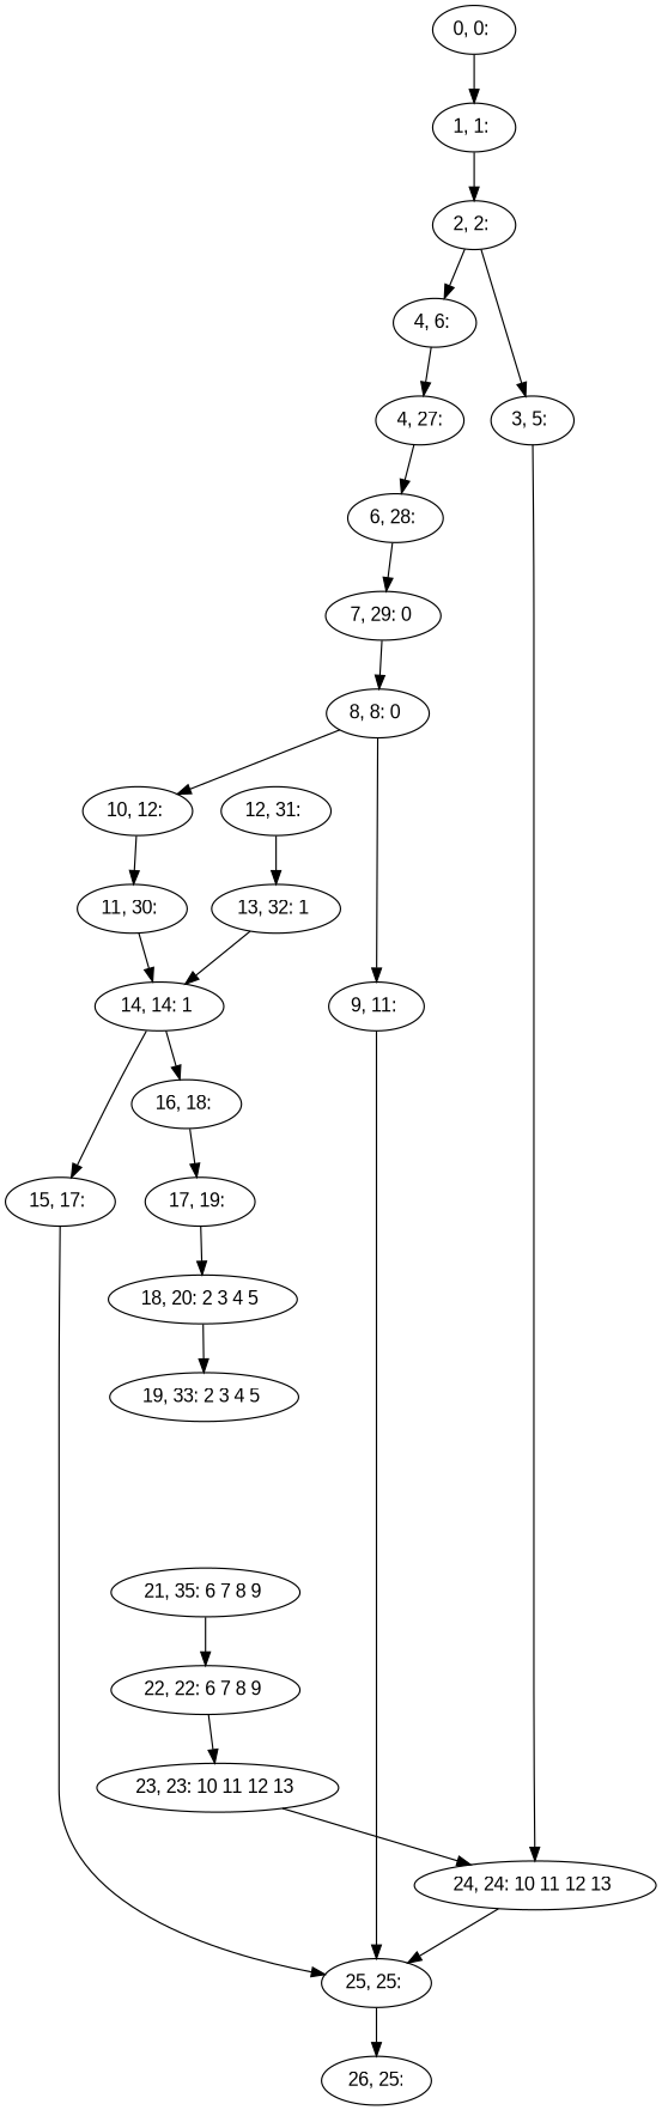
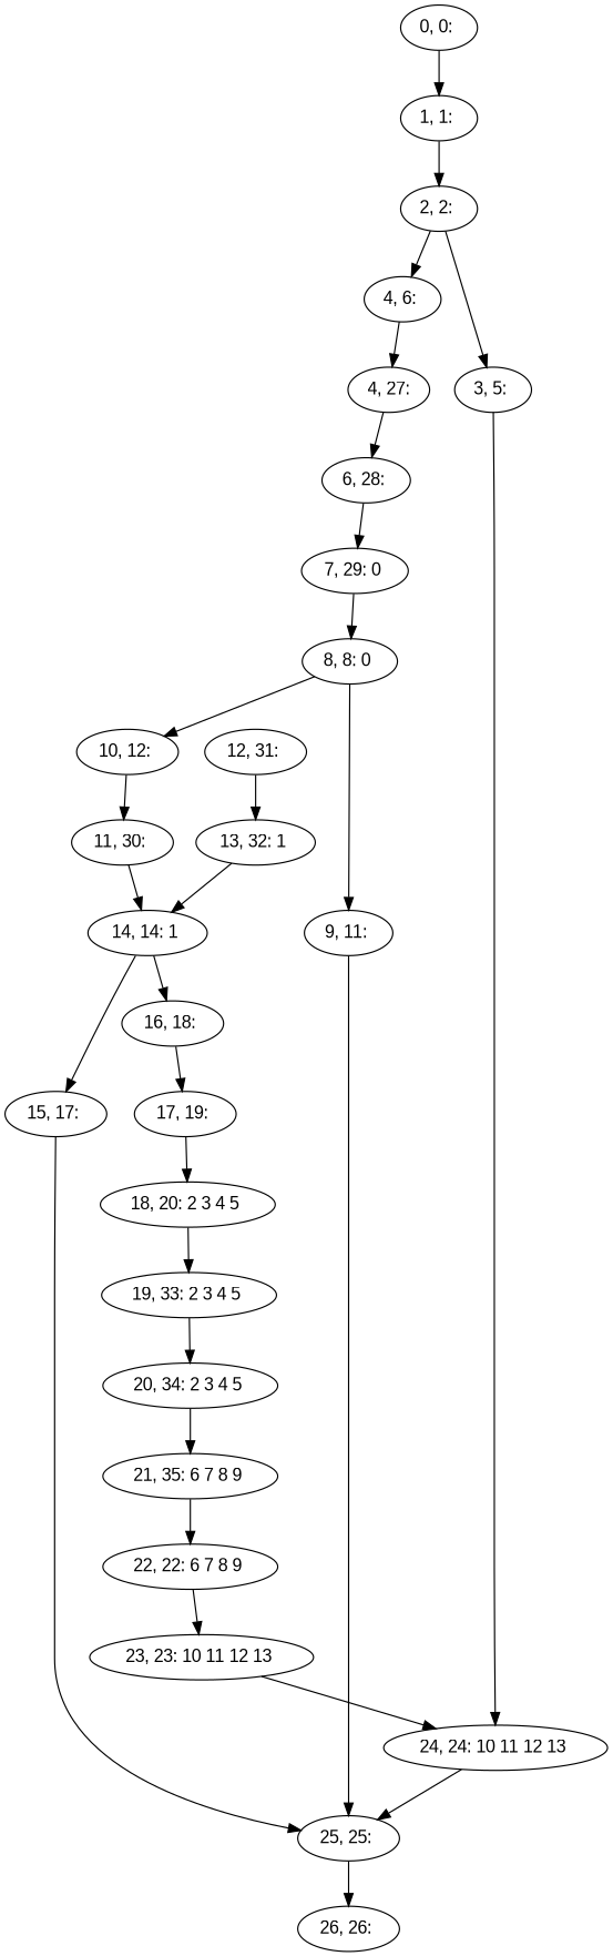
  digraph {
    fontname="Liberation Sans"
    node [fontname="Liberation Sans"]
    edge [fontname="Liberation Sans"]
    n1 [label="0, 0: "]
    n2 [label="1, 1: "]
    n3 [label="2, 2: "]
    n4 [label="3, 5: "]
    n5 [label="4, 6: "]
    n6 [label="24, 24: 10 11 12 13 "]
    n7 [label="4, 27:"]
    n8 [label="25, 25: "]
-   n9 [label="26, 25:"]
+   n9 [label="26, 26: "]
    n10 [label="6, 28: "]
    n11 [label="7, 29: 0 "]
    n12 [label="8, 8: 0 "]
    n13 [label="9, 11: "]
    n14 [label="10, 12: "]
    n15 [label="11, 30: "]
    n16 [label="14, 14: 1 "]
    n17 [label="12, 31: "]
    n18 [label="13, 32: 1 "]
    n19 [label="15, 17: "]
    n20 [label="16, 18: "]
    n21 [label="17, 19: "]
    n22 [label="18, 20: 2 3 4 5 "]
    n23 [label="19, 33: 2 3 4 5 "]
+   n24 [label="20, 34: 2 3 4 5 "]
    n25 [label="21, 35: 6 7 8 9 "]
    n26 [label="22, 22: 6 7 8 9 "]
    n27 [label="23, 23: 10 11 12 13 "]
    n1 -> n2
    n2 -> n3
    n3 -> n4
    n3 -> n5
    n4 -> n6
    n5 -> n7
    n6 -> n8
    n7 -> n10
    n8 -> n9
    n10 -> n11
    n11 -> n12
    n12 -> n13
    n12 -> n14
    n13 -> n8
    n14 -> n15
    n15 -> n16
    n16 -> n19
    n16 -> n20
    n17 -> n18
    n18 -> n16
    n19 -> n8
    n20 -> n21
    n21 -> n22
    n22 -> n23
+   n23 -> n24
+   n24 -> n25
    n25 -> n26
    n26 -> n27
    n27 -> n6
  }
